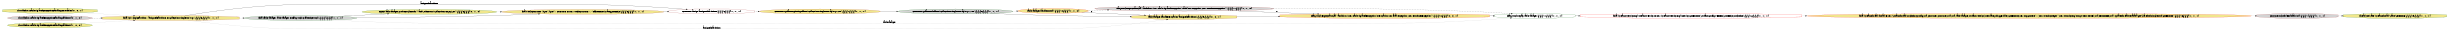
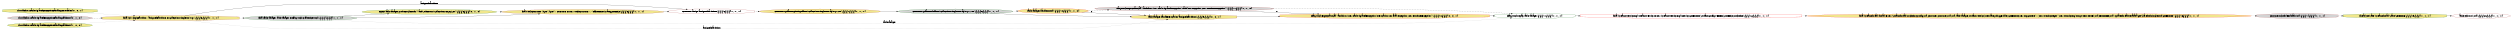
  digraph {
    rankdir=LR
    node [color=brown fillcolor=khaki shape=ellipse style=filled]
    edge [style=solid]
    n1 [label="final Set<TopicPartition> assignedPartitions = Collections.singleton(t1p1)@@@3@@@['1', '1', '1']" shape=octagon]
    n2 [fillcolor=white label="consumer.assign(assignedPartitions)@@@6@@@['1', '1', '1']" shape=octagon]
    n3 [color=darkgreen fillcolor=lightgrey label="final TaskManager taskManager = EasyMock.createNiceMock()@@@4@@@['1', '1', '1']"]
    n4 [label="taskManager.handleRevocation(assignedPartitions)@@@9@@@['0', '0', '1']" shape=octagon]
    n5 [label="consumer.updateBeginningOffsets(Collections.singletonMap(t1p1,0L))@@@7@@@['1', '1', '1']"]
    n6 [color=darkgreen label="expect(taskManager.producerClientIds()).andStubReturn(Collections.emptySet())@@@5@@@['0', '1', '0']"]
    n7 [label="final MockConsumer<byte((,byte((> consumer = new MockConsumer<>(OffsetResetStrategy.LATEST)@@@5@@@['1', '1', '1']"]
    n8 [color=darkgreen fillcolor=white label="EasyMock.replay(taskManager)@@@11@@@['1', '1', '1']" shape=octagon]
    n9 [color=red label="EasyMock.expectLastCall().andThrow(new TaskMigratedException(\"Revocation non fatal exception\",new RuntimeException()))@@@10@@@['0', '0', '1']" shape=octagon]
    n10 [color=darkgreen label="shouldThrowTaskMigratedExceptionHandlingRevocation['0', '0', '1']" shape=octagon]
    n11 [color=red fillcolor=white label="final StreamsMetricsImpl streamsMetrics = new StreamsMetricsImpl(metrics,CLIENT_ID,StreamsConfig.METRICS_LATEST,mockTime)@@@12@@@['1', '1', '1']" shape=octagon]
    n12 [color=red label="final StreamThread thread = new StreamThread(mockTime,config,null,consumer,consumer,null,null,taskManager,streamsMetrics,internalTopologyBuilder,CLIENT_ID,new LogContext(\"\"),new AtomicInteger(),new AtomicLong(Long.MAX_VALUE),null,HANDLER,null).updateThreadMetadata(getSharedAdminClientId(CLIENT_ID))@@@13@@@['1', '1', '1']"]
    n13 [fillcolor=lightgrey label="shouldThrowTaskMigratedExceptionHandlingTaskLost['0', '1', '0']"]
    n14 [fillcolor=lightgrey label="consumer.schedulePollTask(null)@@@14@@@['1', '1', '1']" shape=octagon]
    n15 [color=darkgreen fillcolor=lightgrey label="consumer.updateEndOffsets(Collections.singletonMap(t1p1,10L))@@@8@@@['1', '1', '1']"]
    n16 [color=darkgreen label="shouldThrowTaskMigratedExceptionHandlingTaskLost['1', '0', '0']"]
    n17 [color=red label="taskManager.handleLostAll()@@@10@@@['1', '1', '0']"]
    n18 [fillcolor=lightgrey label="EasyMock.expectLastCall().andThrow(new TaskMigratedException(\"Task lost exception\",new RuntimeException()))@@@11@@@['1', '1', '0']"]
    n19 [color=darkgreen label="thread.setState(StreamThread.State.STARTING)@@@19@@@['1', '1', '1']" shape=octagon]
+   n20 [fillcolor=white label="assertThrows(,null)@@@20@@@['1', '1', '1']"]
    n1 -> n2 [label=assignedPartitions]
    n1 -> n3 [style=dotted]
    n1 -> n4 [label=assignedPartitions style=dotted]
    n2 -> n5 [style=dashed]
    n3 -> n6
    n3 -> n7
    n3 -> n8 [label=taskManager style=dotted]
    n4 -> n9
    n5 -> n15
    n6 -> n7 [style=dotted]
    n7 -> n2
    n8 -> n11
    n9 -> n8
    n10 -> n1 [style=dotted]
    n11 -> n12 [style=dotted]
    n12 -> n14 [style=dotted]
    n13 -> n1 [style=dashed]
    n14 -> n19 [style=dotted]
    n15 -> n4
    n15 -> n17 [style=dotted]
    n16 -> n1 [style=dotted]
    n17 -> n4 [label=0]
    n17 -> n18 [style=dashed]
    n18 -> n8 [style=dashed]
    n18 -> n9 [label=0]
+   n19 -> n20
  }
